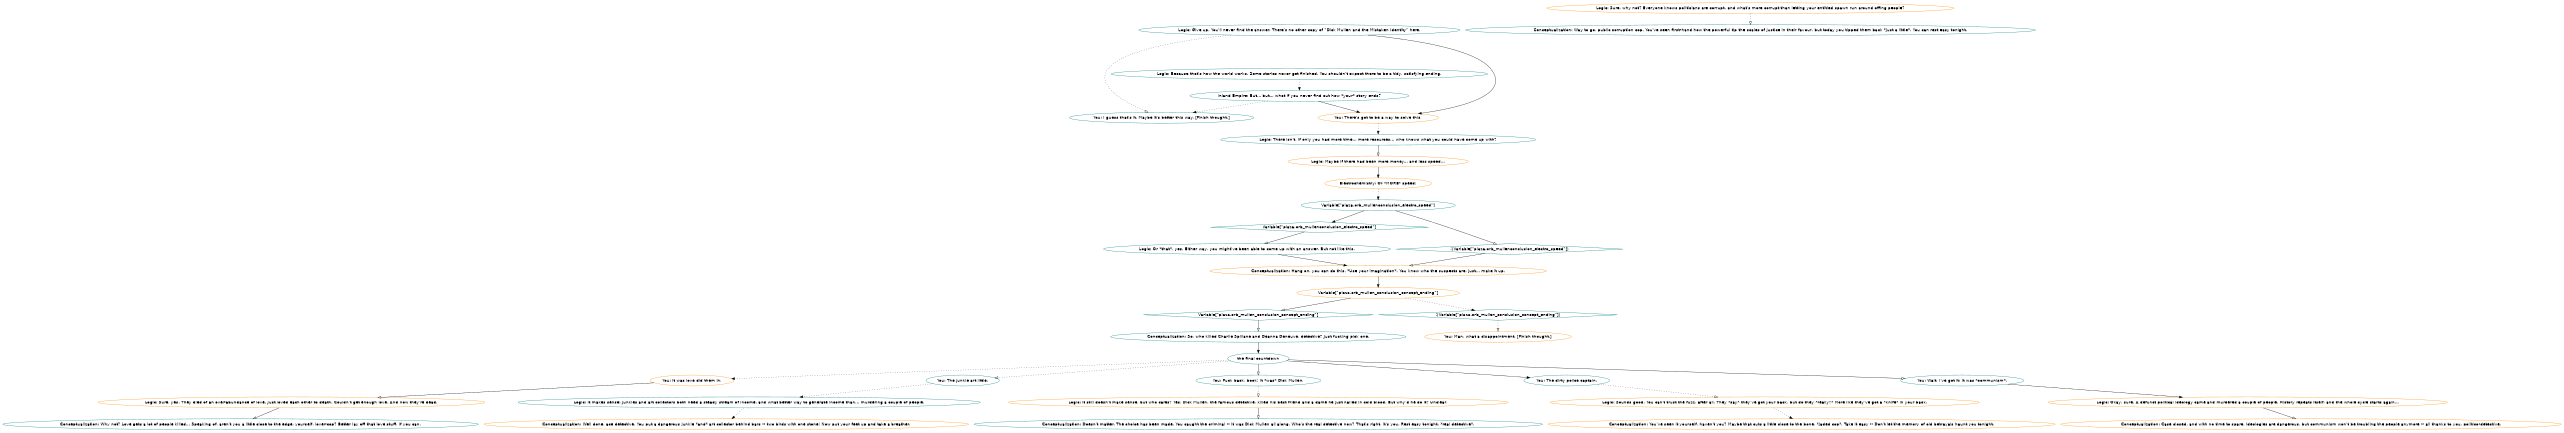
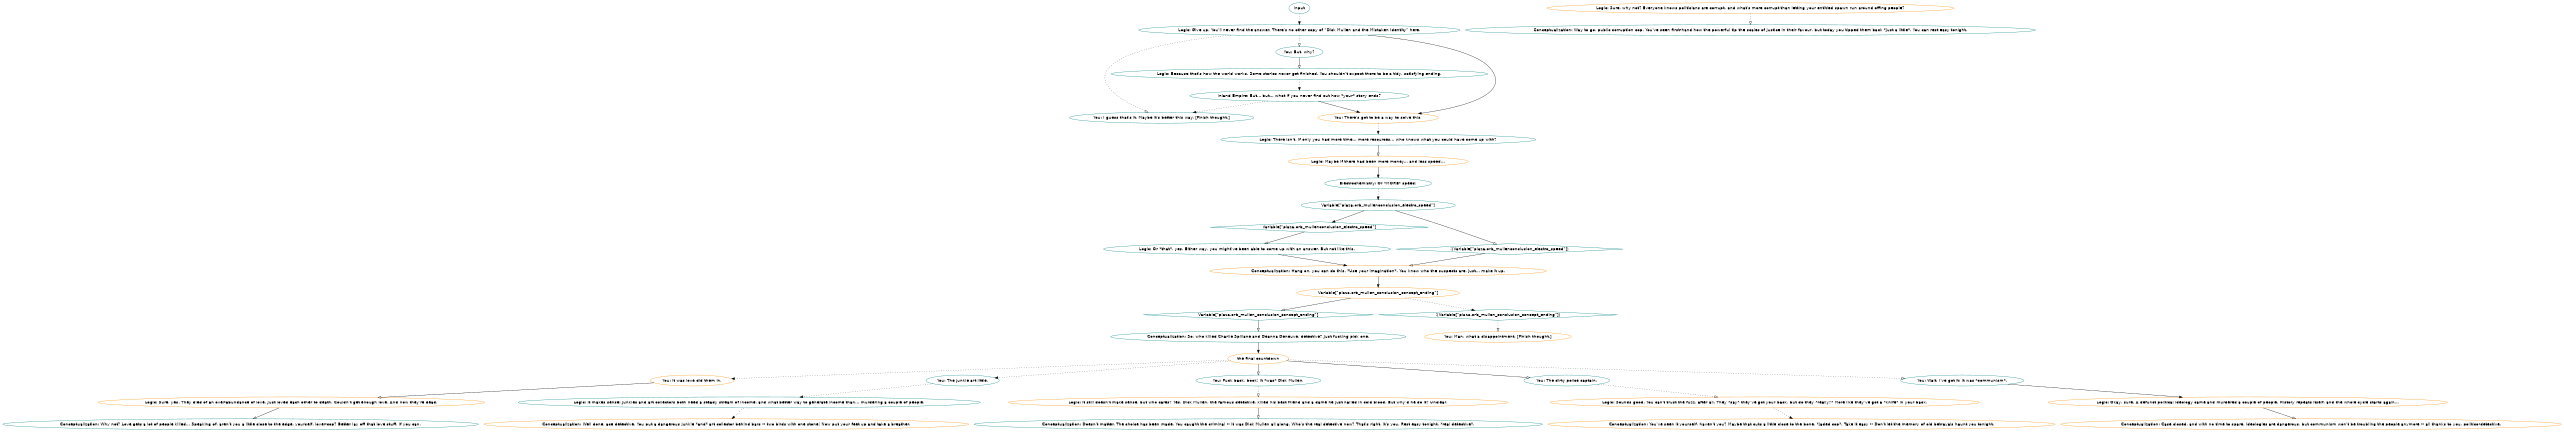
  digraph {
    fontname="DejaVu Sans"
    node [color=teal fontname="DejaVu Sans"]
    edge [arrowhead=onormal fontname="DejaVu Sans" style=solid]
+   n1 [label=input]
    n2 [label="Logic: Give up. You'll never find the answer. There's no other copy of \"Dick Mullen and the Mistaken Identity\" here."]
    n3 [label="You: I guess that's it. Maybe it's better this way. [Finish thought.]"]
    n4 [color=darkorange label="You: There's got to be a way to solve this."]
-   n6 [color=darkorange label="Electrochemistry: Or *MORE* speed!"]
+   n5 [label="You: But, why?"]
+   n6 [label="Electrochemistry: Or *MORE* speed!"]
    n7 [label="Variable[\"plaza.orb_mullenconclusion_electro_speed\"]"]
    n8 [label="Variable[\"plaza.orb_mullenconclusion_electro_speed\"]" shape=diamond]
    n9 [label="!(Variable[\"plaza.orb_mullenconclusion_electro_speed\"])" shape=diamond]
    n10 [color=darkorange label="You: It was love did them in."]
    n11 [color=darkorange label="Logic: Sure, yes. They died of an over-abundance of love. Just loved each other to death. Couldn't get enough love. And now they're dead."]
    n12 [label="Conceptualization: Why not? Love gets a lot of people killed... Speaking of, aren't you a little close to the edge, yourself, lover-cop? Better lay off that love stuff, if you can."]
    n13 [label="Conceptualization: So, who killed Charlie Spillane and Deanna Deneuve, detective? Just fucking pick one."]
-   n14 [label="the final countdown"]
+   n14 [color=darkorange label="the final countdown"]
    n15 [label="You: The junkie art little."]
    n16 [label="You: Fuck back, book! It *was* Dick Mullen."]
    n17 [label="You: The dirty police captain."]
    n18 [label="You: Wait, I've got it: It was *communism*."]
    n19 [label="Logic: There isn't. If only you had more time... more resources... who knows what you could have come up with?"]
    n20 [color=darkorange label="Logic: Maybe if there had been more money... and less speed..."]
    n21 [color=darkorange label="Logic: Okay, sure. A defunct political ideology came and murdered a couple of people. History repeats itself, and the whole cycle starts again..."]
    n22 [color=darkorange label="Conceptualization: Case closed, and with no time to spare. Ideologies are dangerous, but communism won't be troubling the people anymore -- all thanks to you, politico-detective."]
    n23 [label="Logic: It makes sense: Junkies and art collectors both need a steady stream of income, and what better way to generate income than... murdering a couple of people."]
    n24 [color=darkorange label="Conceptualization: Well done, ace detective. You put a dangerous junkie *and* art collector behind bars -- two birds with one stone! Now put your feet up and take a breather."]
    n25 [color=darkorange label="Logic: It still doesn't make sense, but who cares? Yes, Dick Mullen, the famous detective, killed his best friend and a dame he just nailed in cold blood. But why'd he do it? Unclear!"]
    n26 [label="Conceptualization: Doesn't matter. The choice has been made. You caught the criminal -- It was Dick Mullen all along. Who's the real detective now? That's right, it's you. Rest easy tonight, *real detective*."]
    n27 [color=darkorange label="Conceptualization: You've seen it yourself, haven't you? Maybe that cuts a little close to the bone, *jaded cop*. Take it easy -- Don't let the memory of old betrayals haunt you tonight."]
    n28 [label="Logic: Because that's how the world works. Some stories never get finished. You shouldn't expect there to be a tidy, satisfying ending."]
    n29 [color=darkorange label="Logic: Sounds good. You can't trust the fuzz, after all. They *say* they've got your back, but do they *really?* More like they've got a *knife* in your back."]
    n30 [label="Inland Empire: But... but... what if you never find out how *your* story ends?"]
    n31 [label="Logic: Or *that*, yes. Either way, you might've been able to come up with an answer. But not like this."]
    n32 [color=darkorange label="Conceptualization: Hang on, you can do this. *Use your imagination*. You know who the suspects are, just... make it up."]
    n33 [color=darkorange label="Variable[\"plaza.orb_mullen_conclusion_concept_ending\"]"]
    n34 [color=darkorange label="Logic: Sure, why not? Everyone knows politicians are corrupt, and what's more corrupt than letting your entitled spawn run around offing people?"]
    n35 [label="Conceptualization: Way to go, public corruption cop. You've seen first-hand how the powerful tip the scales of justice in their favour, but today you tipped them back *just a little*. You can rest easy tonight."]
    n36 [color=darkorange label="You: Man, what a disappointment. [Finish thought.]"]
    n37 [label="Variable[\"plaza.orb_mullen_conclusion_concept_ending\"]" shape=diamond]
    n38 [label="!(Variable[\"plaza.orb_mullen_conclusion_concept_ending\"])" shape=diamond]
+   n1 -> n2 [arrowhead=normal style=dotted]
    n2 -> n3 [style=dotted]
    n2 -> n4 [arrowhead=normal]
+   n2 -> n5 [style=dotted]
    n4 -> n19 [arrowhead=normal style=dotted]
+   n5 -> n28
    n6 -> n7 [arrowhead=normal style=dotted]
    n7 -> n8 [arrowhead=normal]
    n7 -> n9
    n8 -> n31
    n9 -> n32
    n10 -> n11
    n11 -> n12
    n13 -> n14 [arrowhead=normal]
    n14 -> n10 [arrowhead=normal style=dotted]
-   n14 -> n15 [style=dotted]
+   n14 -> n15 [arrowhead=normal style=dotted]
    n14 -> n16
-   n14 -> n17 [arrowhead=normal]
-   n14 -> n18
+   n14 -> n17
+   n14 -> n18 [style=dotted]
    n15 -> n23 [arrowhead=normal style=dotted]
    n16 -> n25 [style=dotted]
    n17 -> n29 [style=dotted]
    n18 -> n21 [arrowhead=normal]
    n19 -> n20
    n20 -> n6 [arrowhead=normal]
    n21 -> n22
    n23 -> n24 [arrowhead=normal style=dotted]
    n25 -> n26
    n28 -> n30 [arrowhead=normal style=dotted]
    n29 -> n27 [arrowhead=normal style=dotted]
    n30 -> n3 [arrowhead=normal style=dotted]
    n30 -> n4 [arrowhead=normal]
    n31 -> n32 [arrowhead=normal]
    n32 -> n33 [arrowhead=normal]
    n33 -> n37
    n33 -> n38 [arrowhead=normal style=dotted]
    n34 -> n35 [style=dotted]
    n37 -> n13
    n38 -> n36 [style=dotted]
  }
